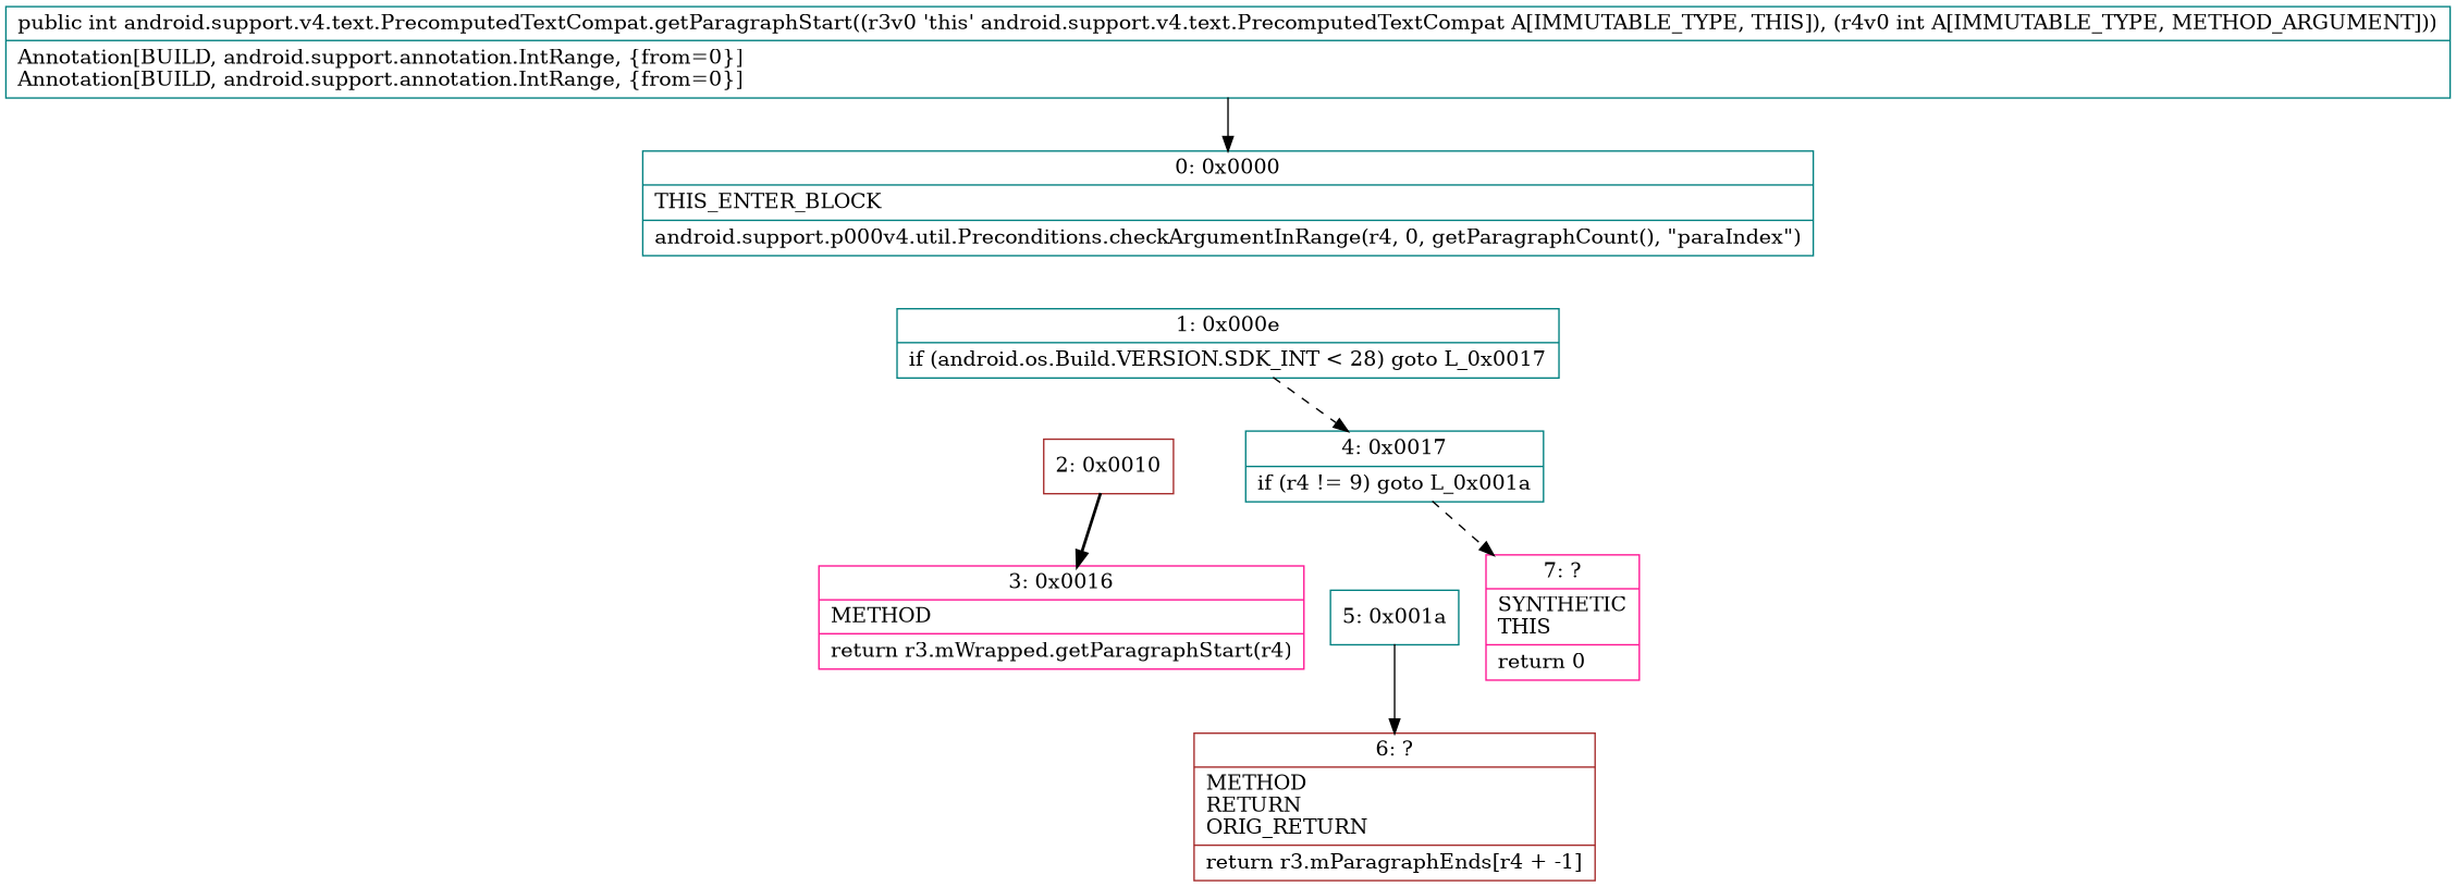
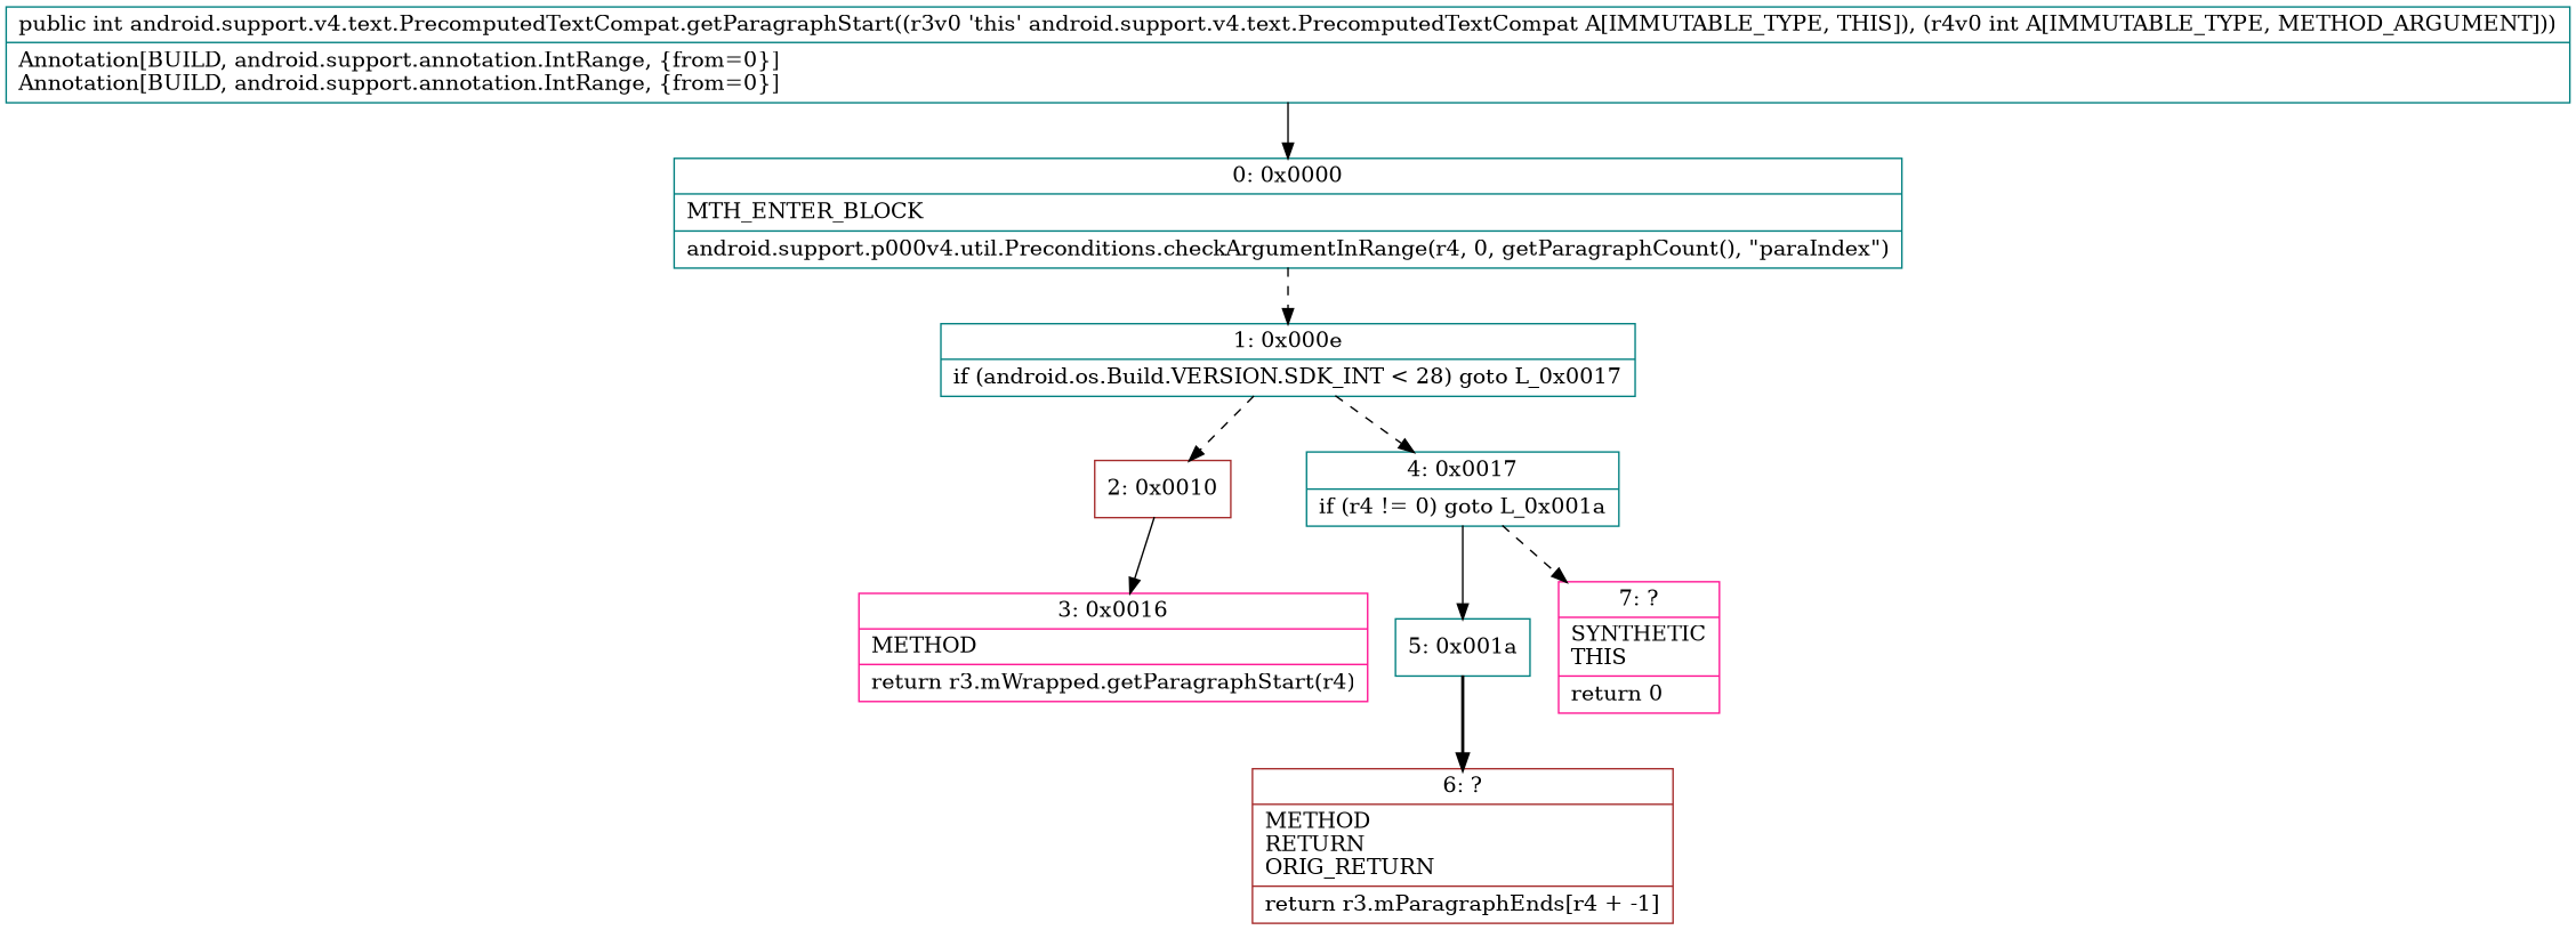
  digraph {
    node [color=teal shape=record]
    edge [style=dashed]
-   n1 [label="{0\:\ 0x0000|THIS_ENTER_BLOCK\l|android.support.p000v4.util.Preconditions.checkArgumentInRange(r4, 0, getParagraphCount(), \"paraIndex\")\l}"]
+   n1 [label="{0\:\ 0x0000|MTH_ENTER_BLOCK\l|android.support.p000v4.util.Preconditions.checkArgumentInRange(r4, 0, getParagraphCount(), \"paraIndex\")\l}"]
    n2 [label="{1\:\ 0x000e|if (android.os.Build.VERSION.SDK_INT \< 28) goto L_0x0017\l}"]
    n3 [color=brown label="{2\:\ 0x0010}"]
-   n4 [label="{4\:\ 0x0017|if (r4 != 9) goto L_0x001a\l}"]
+   n4 [label="{4\:\ 0x0017|if (r4 != 0) goto L_0x001a\l}"]
    n5 [color=deeppink label="{3\:\ 0x0016|METHOD\l|return r3.mWrapped.getParagraphStart(r4)\l}"]
    n6 [label="{5\:\ 0x001a}"]
    n7 [color=deeppink label="{7\:\ ?|SYNTHETIC\lTHIS\l|return 0\l}"]
    n8 [color=brown label="{6\:\ ?|METHOD\lRETURN\lORIG_RETURN\l|return r3.mParagraphEnds[r4 + \-1]\l}"]
    n9 [label="{public int android.support.v4.text.PrecomputedTextCompat.getParagraphStart((r3v0 'this' android.support.v4.text.PrecomputedTextCompat A[IMMUTABLE_TYPE, THIS]), (r4v0 int A[IMMUTABLE_TYPE, METHOD_ARGUMENT]))  | Annotation[BUILD, android.support.annotation.IntRange, \{from=0\}]\lAnnotation[BUILD, android.support.annotation.IntRange, \{from=0\}]\l}"]
+   n1 -> n2
+   n2 -> n3
    n2 -> n4
-   n3 -> n5 [style=bold]
+   n3 -> n5 [style=solid]
+   n4 -> n6 [style=solid]
    n4 -> n7
-   n6 -> n8 [style=solid]
+   n6 -> n8 [style=bold]
    n9 -> n1 [style=solid]
  }
